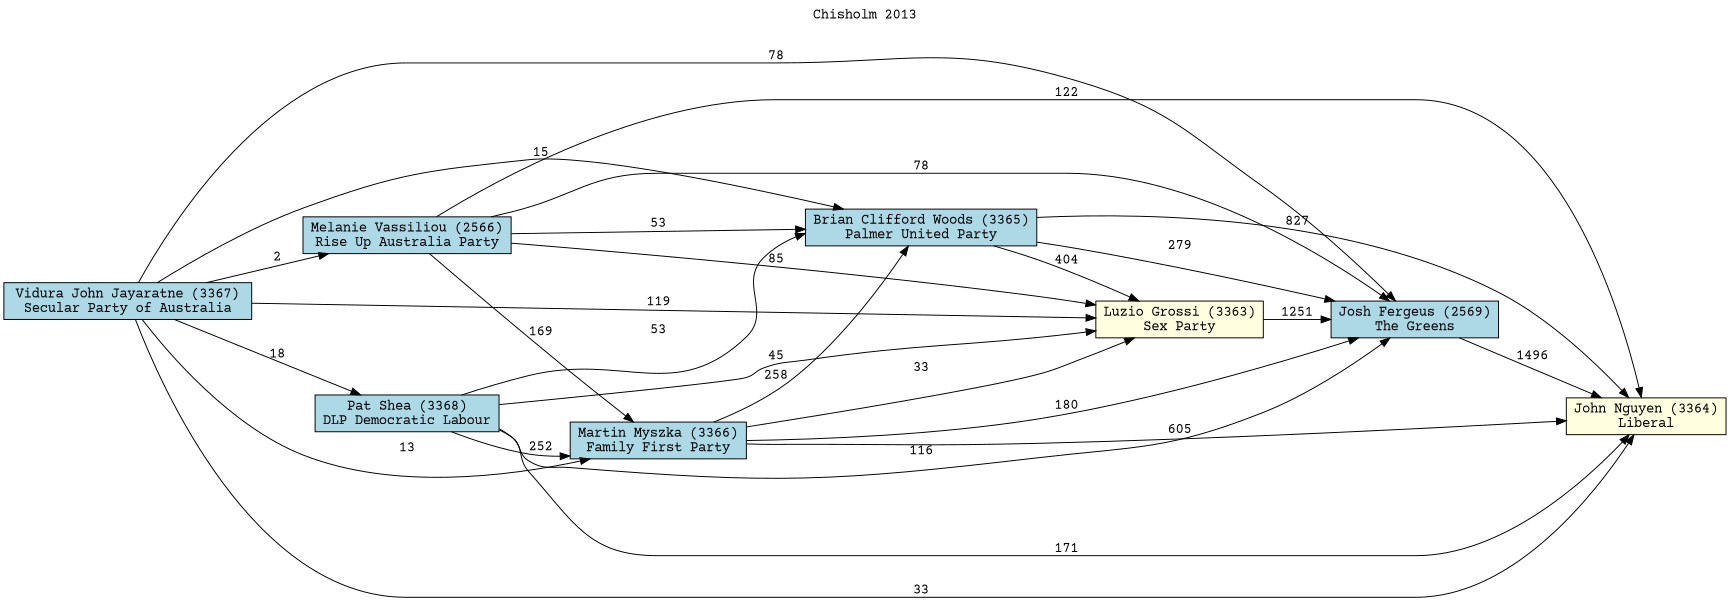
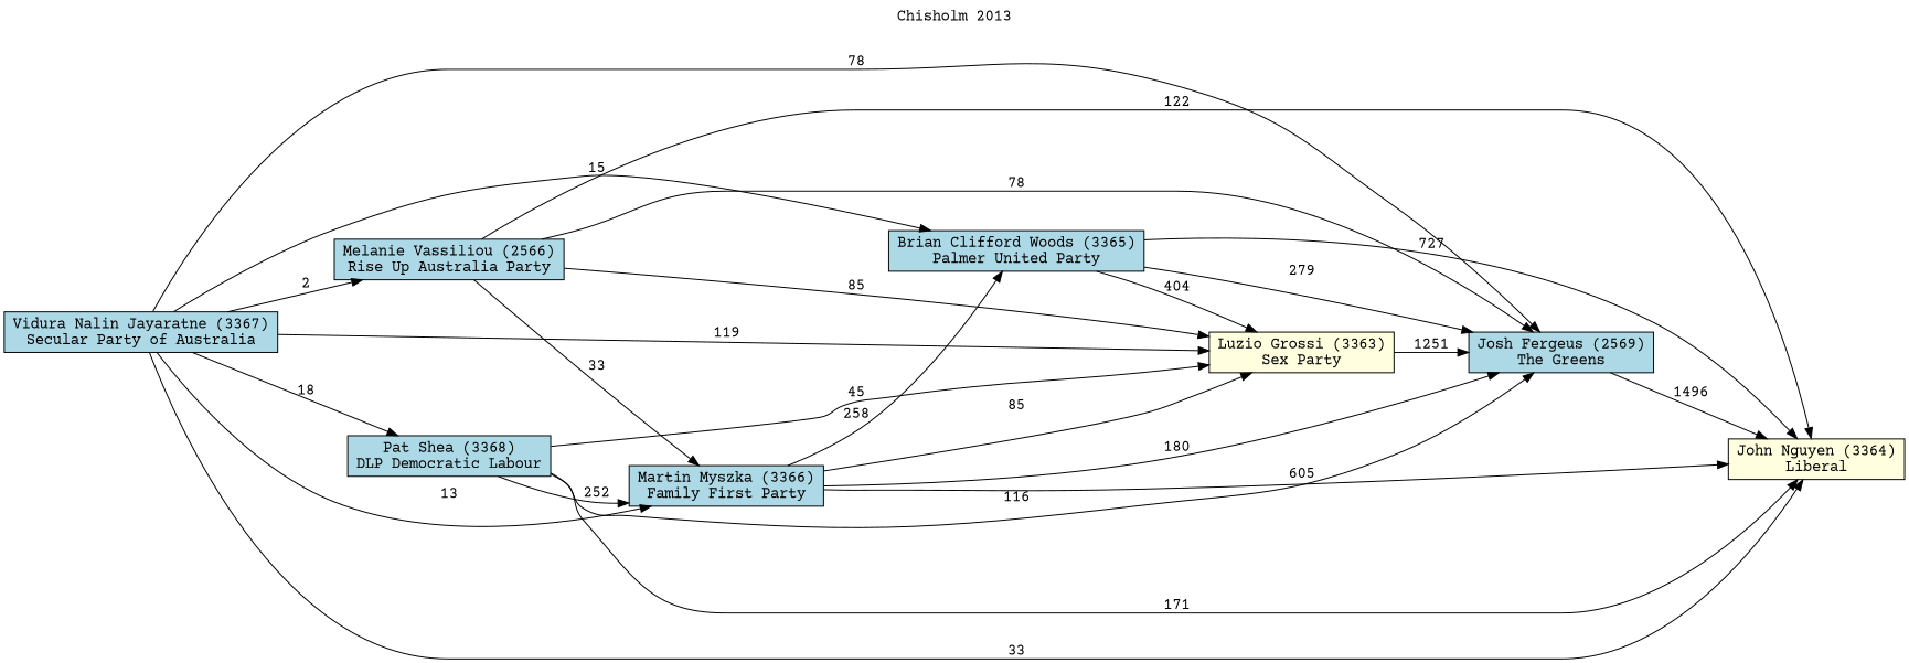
  digraph {
    fontname="Courier Prime"
    label="Chisholm 2013"
    labelloc=t
    mclimit=10
    rankdir=LR
    node [fillcolor=lightblue fontname="Courier Prime" shape=box style=filled]
    edge [fontname="Courier Prime"]
    n1 [fillcolor=lightyellow label="John Nguyen (3364)\nLiberal"]
    n2 [label="Josh Fergeus (2569)\nThe Greens"]
    n3 [fillcolor=lightyellow label="Luzio Grossi (3363)\nSex Party"]
    n4 [label="Brian Clifford Woods (3365)\nPalmer United Party"]
    n5 [label="Martin Myszka (3366)\nFamily First Party"]
    n6 [label="Pat Shea (3368)\nDLP Democratic Labour"]
    n7 [label="Melanie Vassiliou (2566)\nRise Up Australia Party"]
-   n8 [label="Vidura John Jayaratne (3367)\nSecular Party of Australia"]
+   n8 [label="Vidura Nalin Jayaratne (3367)\nSecular Party of Australia"]
    n2 -> n1 [label=1496]
    n3 -> n2 [label=1251]
-   n4 -> n1 [label=827]
+   n4 -> n1 [label=727]
    n4 -> n2 [label=279]
    n4 -> n3 [label=404]
    n5 -> n1 [label=605]
    n5 -> n2 [label=180]
-   n5 -> n3 [label=33]
+   n5 -> n3 [label=85]
    n5 -> n4 [label=258]
    n6 -> n1 [label=171]
    n6 -> n2 [label=116]
    n6 -> n3 [label=45]
-   n6 -> n4 [label=53]
    n6 -> n5 [label=252]
    n7 -> n1 [label=122]
    n7 -> n2 [label=78]
    n7 -> n3 [label=85]
-   n7 -> n4 [label=53]
-   n7 -> n5 [label=169]
+   n7 -> n5 [label=33]
    n8 -> n1 [label=33]
    n8 -> n2 [label=78]
    n8 -> n3 [label=119]
    n8 -> n4 [label=15]
    n8 -> n5 [label=13]
    n8 -> n6 [label=18]
    n8 -> n7 [label=2]
  }
